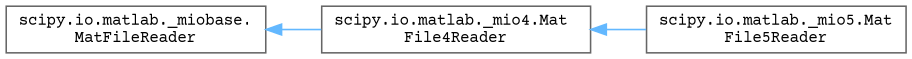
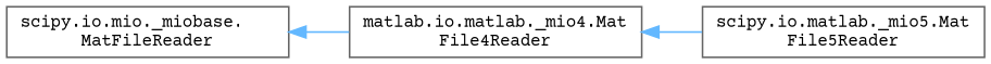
  digraph {
    fontname="Courier Prime"
    rankdir=LR
    node [color=grey40 fillcolor=white fontname="Courier Prime" fontsize=10 shape=box style=filled]
    edge [color=steelblue1 dir=back fontname="Courier Prime" fontsize=10 labelfontname=Helvetica labelfontsize=10 style=solid]
-   n1 [height=0.2 label="scipy.io.matlab._miobase.\lMatFileReader" width=0.4]
-   n2 [height=0.2 label="scipy.io.matlab._mio4.Mat\lFile4Reader" width=0.4]
+   n1 [height=0.2 label="scipy.io.mio._miobase.\lMatFileReader" width=0.4]
+   n2 [height=0.2 label="matlab.io.matlab._mio4.Mat\lFile4Reader" width=0.4]
    n3 [height=0.2 label="scipy.io.matlab._mio5.Mat\lFile5Reader" width=0.4]
    n1 -> n2
    n2 -> n3
  }
